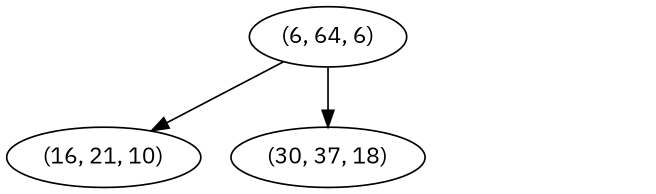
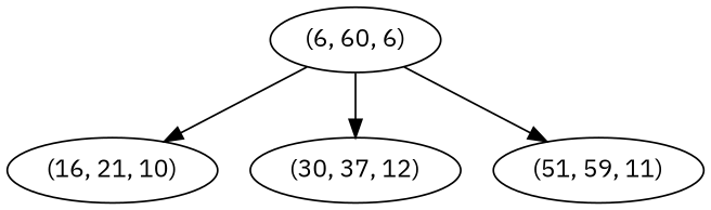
  digraph {
    fontname="IBM Plex Sans"
    node [fontname="IBM Plex Sans"]
    edge [fontname="IBM Plex Sans"]
    n1 [label="(16, 21, 10)"]
-   "(6, 64, 6)"
-   "(30, 37, 12)" [label="(30, 37, 18)"]
+   "(6, 64, 6)" [label="(6, 60, 6)"]
+   "(30, 37, 12)"
+   "(51, 59, 11)"
    "(6, 64, 6)" -> n1
    "(6, 64, 6)" -> "(30, 37, 12)"
+   "(6, 64, 6)" -> "(51, 59, 11)"
  }
